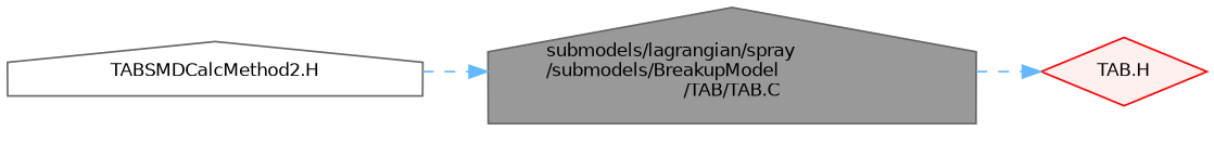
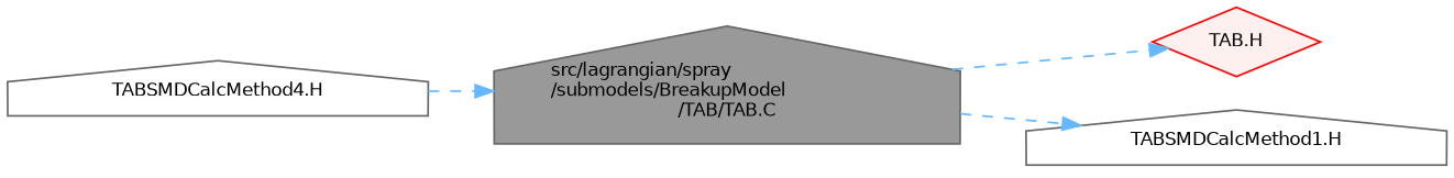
  digraph {
    rankdir=LR
    node [color=grey40 fillcolor=white fontname=Helvetica fontsize=10 shape=house style=filled]
    edge [color=steelblue1 fontname=Helvetica fontsize=10 labelfontname=Helvetica labelfontsize=10 style=dashed]
-   n1 [color=gray40 fillcolor=grey60 fontcolor=black height=0.2 label="submodels/lagrangian/spray\l/submodels/BreakupModel\l/TAB/TAB.C" width=0.4]
+   n1 [color=gray40 fillcolor=grey60 fontcolor=black height=0.2 label="src/lagrangian/spray\l/submodels/BreakupModel\l/TAB/TAB.C" width=0.4]
    n2 [color=red fillcolor="#FFF0F0" height=0.2 label="TAB.H" shape=diamond width=0.4]
-   n4 [height=0.2 label="TABSMDCalcMethod2.H" width=0.4]
+   n3 [height=0.2 label="TABSMDCalcMethod1.H" width=0.4]
+   n4 [height=0.2 label="TABSMDCalcMethod4.H" width=0.4]
    n1 -> n2
+   n1 -> n3
    n4 -> n1
  }
